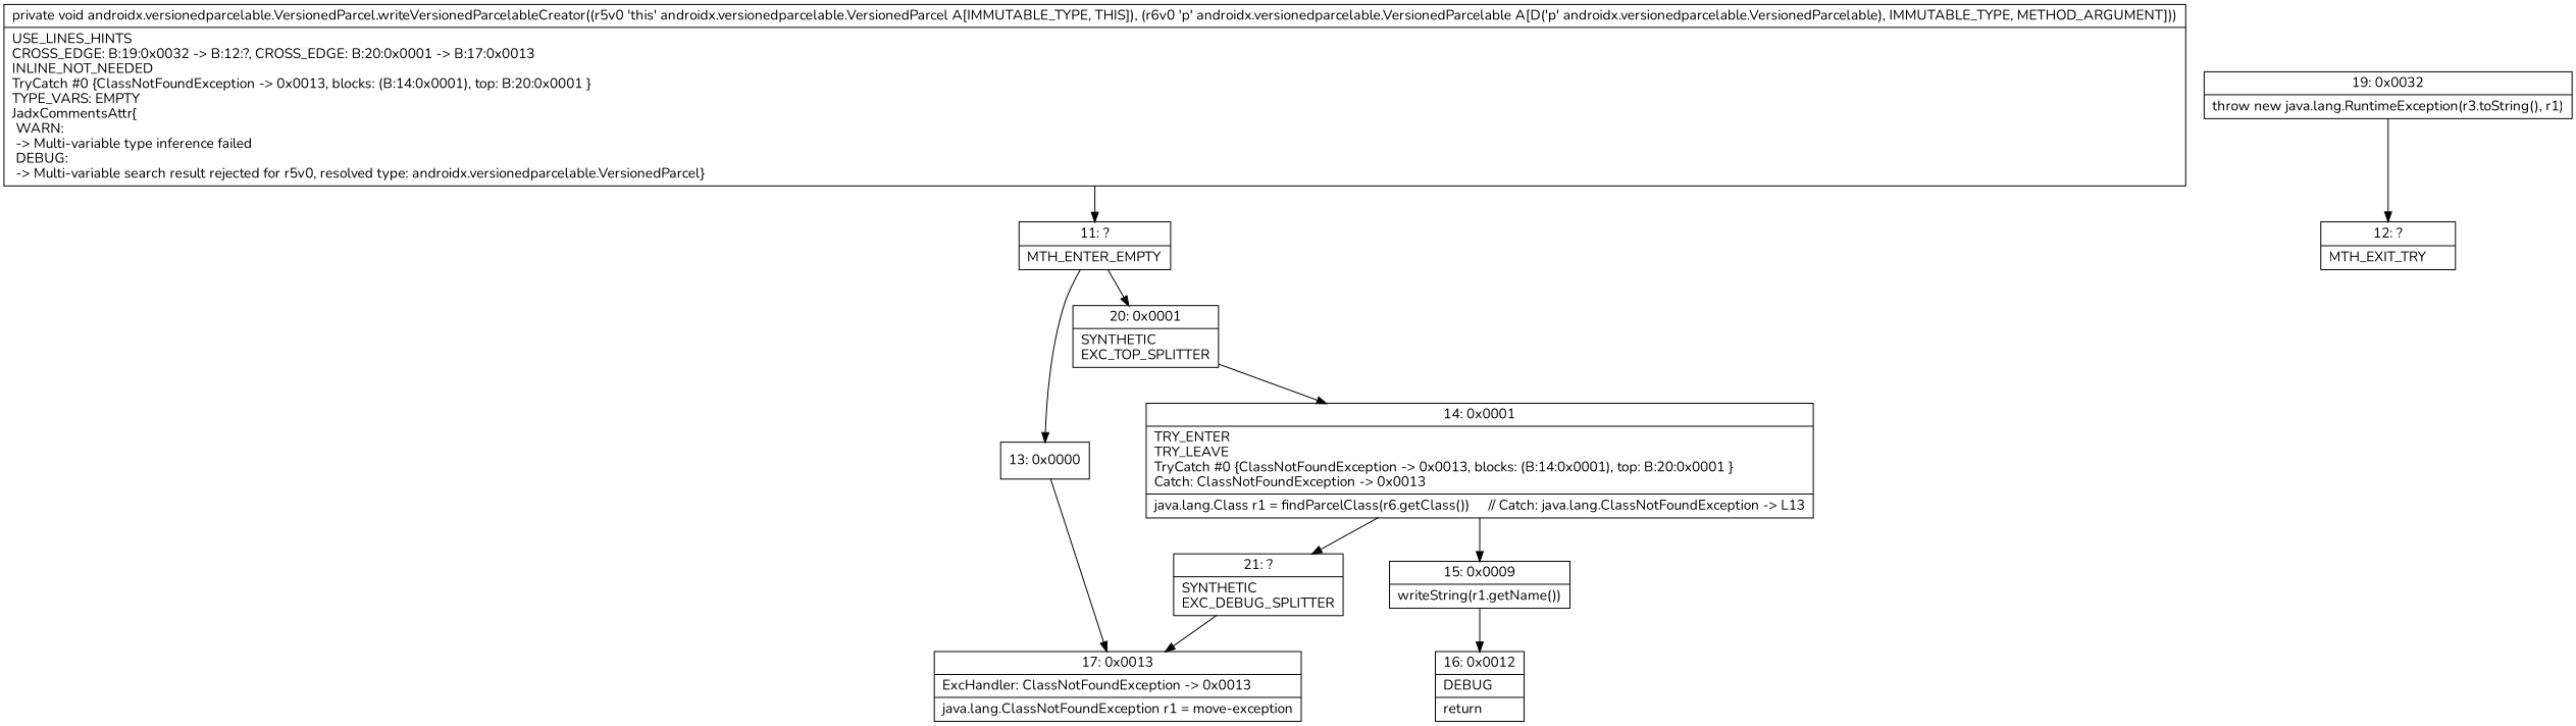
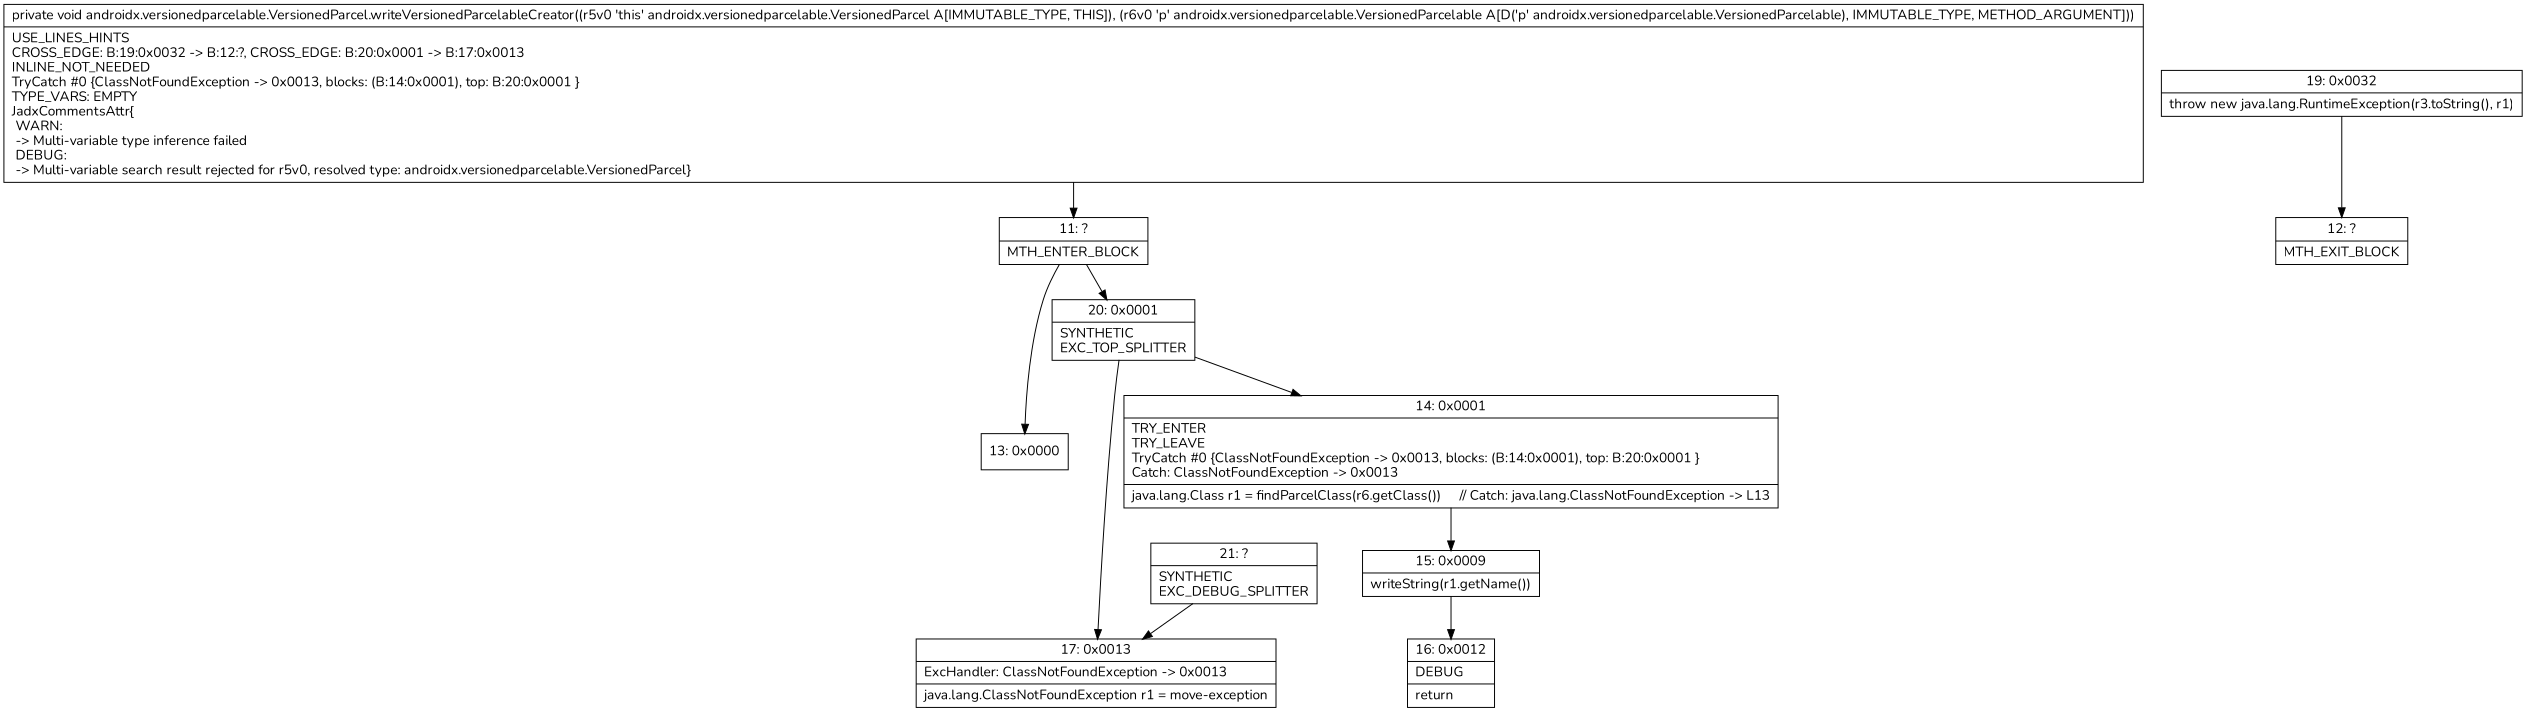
  digraph {
    fontname=Nunito
    node [fontname=Nunito shape=record]
    edge [fontname=Nunito]
-   n1 [label="{11\:\ ?|MTH_ENTER_EMPTY\l}"]
+   n1 [label="{11\:\ ?|MTH_ENTER_BLOCK\l}"]
    n2 [label="{13\:\ 0x0000}"]
    n3 [label="{20\:\ 0x0001|SYNTHETIC\lEXC_TOP_SPLITTER\l}"]
    n4 [label="{14\:\ 0x0001|TRY_ENTER\lTRY_LEAVE\lTryCatch #0 \{ClassNotFoundException \-\> 0x0013, blocks: (B:14:0x0001), top: B:20:0x0001 \}\lCatch: ClassNotFoundException \-\> 0x0013\l|java.lang.Class r1 = findParcelClass(r6.getClass())     \/\/ Catch: java.lang.ClassNotFoundException \-\> L13\l}"]
    n5 [label="{17\:\ 0x0013|ExcHandler: ClassNotFoundException \-\> 0x0013\l|java.lang.ClassNotFoundException r1 = move\-exception\l}"]
    n6 [label="{15\:\ 0x0009|writeString(r1.getName())\l}"]
    n7 [label="{21\:\ ?|SYNTHETIC\lEXC_DEBUG_SPLITTER\l}"]
    n8 [label="{16\:\ 0x0012|DEBUG\l|return\l}"]
-   n9 [label="{12\:\ ?|MTH_EXIT_TRY\l}"]
+   n9 [label="{12\:\ ?|MTH_EXIT_BLOCK\l}"]
    n10 [label="{19\:\ 0x0032|throw new java.lang.RuntimeException(r3.toString(), r1)\l}"]
    n11 [label="{private void androidx.versionedparcelable.VersionedParcel.writeVersionedParcelableCreator((r5v0 'this' androidx.versionedparcelable.VersionedParcel A[IMMUTABLE_TYPE, THIS]), (r6v0 'p' androidx.versionedparcelable.VersionedParcelable A[D('p' androidx.versionedparcelable.VersionedParcelable), IMMUTABLE_TYPE, METHOD_ARGUMENT]))  | USE_LINES_HINTS\lCROSS_EDGE: B:19:0x0032 \-\> B:12:?, CROSS_EDGE: B:20:0x0001 \-\> B:17:0x0013\lINLINE_NOT_NEEDED\lTryCatch #0 \{ClassNotFoundException \-\> 0x0013, blocks: (B:14:0x0001), top: B:20:0x0001 \}\lTYPE_VARS: EMPTY\lJadxCommentsAttr\{\l WARN: \l \-\> Multi\-variable type inference failed\l DEBUG: \l \-\> Multi\-variable search result rejected for r5v0, resolved type: androidx.versionedparcelable.VersionedParcel\}\l}"]
    n1 -> n2
    n1 -> n3
    n3 -> n4
-   n2 -> n5
+   n3 -> n5
    n4 -> n6
-   n4 -> n7
    n6 -> n8
    n7 -> n5
    n10 -> n9
    n11 -> n1
  }
